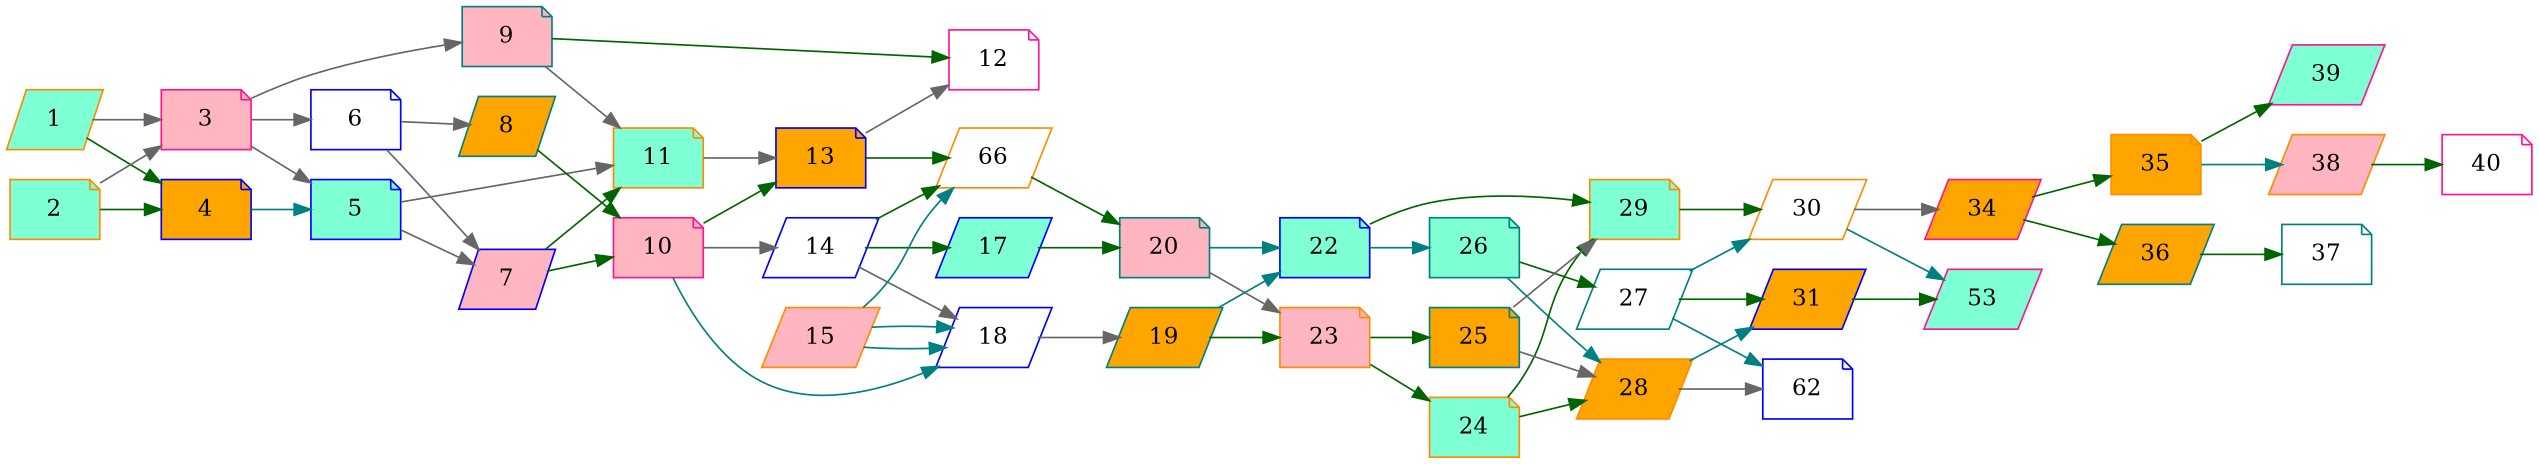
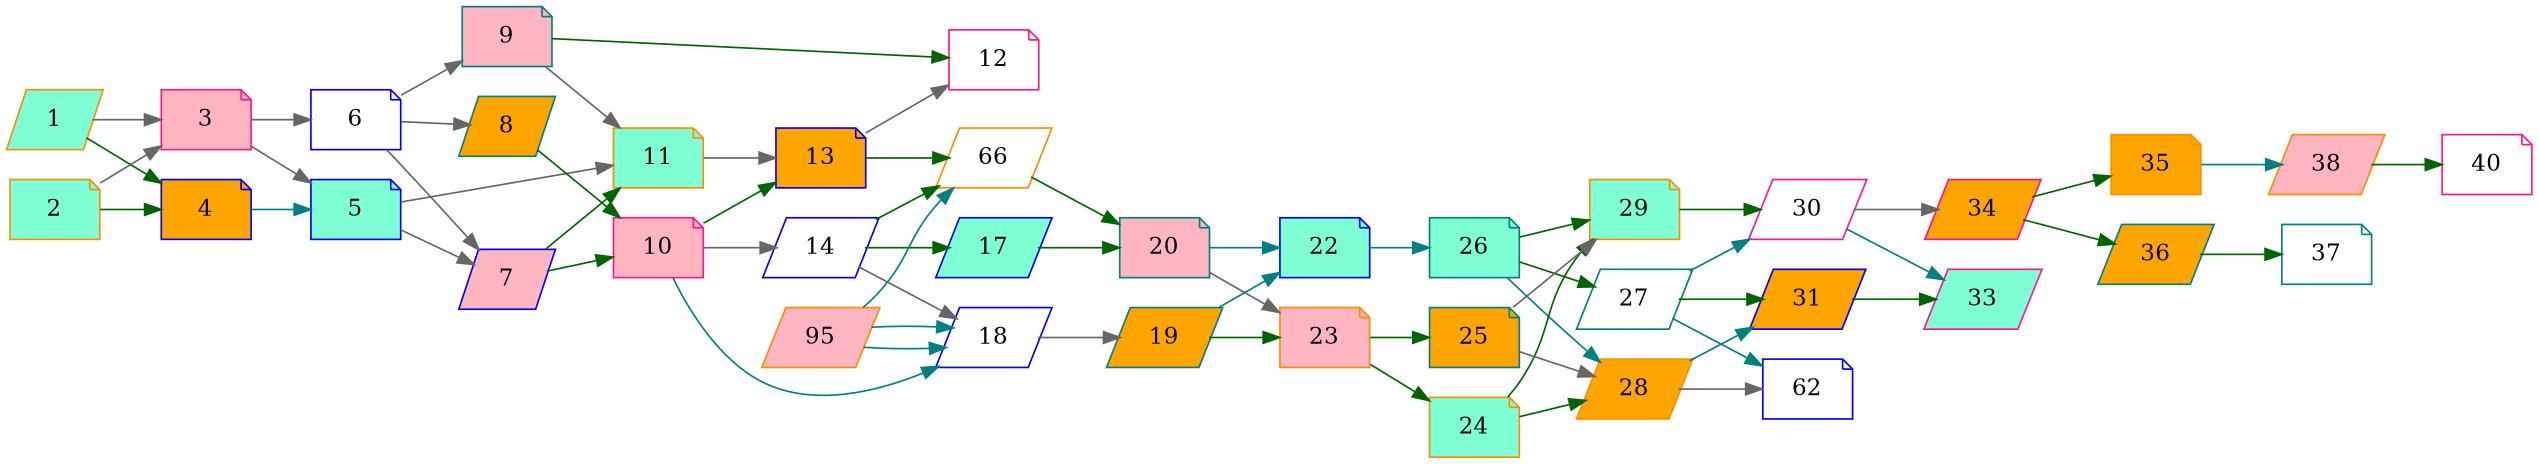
  digraph {
    rankdir=LR
    node [alpha=0.16 color=darkorange fillcolor=aquamarine shape=note style=filled]
    edge [color=darkgreen]
    1 [alpha=0.19 expect_size=10027008 shape=parallelogram]
    3 [alpha=0.08 color=deeppink expect_size=14729216 fillcolor=lightpink]
    4 [color=blue expect_size=25321472 fillcolor=orange]
    5 [color=blue expect_size=47639552]
    6 [alpha=0.18 color=blue expect_size=51911680 fillcolor=white]
    7 [alpha=0.09 color=blue expect_size=46503936 fillcolor=lightpink shape=parallelogram]
    11 [alpha=0.01 expect_size=6454272]
    8 [alpha=0.08 color=teal expect_size=31815680 fillcolor=orange shape=parallelogram]
    9 [alpha=0.07 color=teal expect_size=28535808 fillcolor=lightpink]
    2 [alpha=0.19 expect_size=27179008]
    10 [alpha=0.06 color=deeppink expect_size=45861888 fillcolor=lightpink]
    12 [alpha=0.05 color=deeppink expect_size=51341312 fillcolor=white]
    13 [alpha=0.09 color=blue expect_size=48222208 fillcolor=orange]
    14 [color=blue expect_size=20433920 fillcolor=white shape=parallelogram]
    18 [alpha=0.18 color=blue expect_size=19387392 fillcolor=white shape=parallelogram]
    n16 [alpha=0.02 expect_size=48819200 fillcolor=white label=66 shape=parallelogram]
    17 [alpha=0.08 color=blue expect_size=44335104 shape=parallelogram]
-   15 [expect_size=11729920 fillcolor=lightpink shape=parallelogram]
+   15 [expect_size=11729920 fillcolor=lightpink shape=parallelogram label=95]
    20 [alpha=0.05 color=teal expect_size=8809472 fillcolor=lightpink]
    19 [alpha=0.00 color=teal expect_size=39277568 fillcolor=orange shape=parallelogram]
    22 [alpha=0.09 color=blue expect_size=26585088]
    23 [alpha=0.09 expect_size=38353920 fillcolor=lightpink]
    26 [alpha=0.12 color=teal expect_size=40982528]
    24 [alpha=0.18 expect_size=12773376]
    25 [alpha=0.05 color=teal expect_size=49357824 fillcolor=orange]
    28 [alpha=0.12 expect_size=18670592 fillcolor=orange shape=parallelogram]
    29 [alpha=0.17 expect_size=13225984]
    27 [color=teal expect_size=46513152 fillcolor=white shape=parallelogram]
    31 [alpha=0.02 color=blue expect_size=26333184 fillcolor=orange shape=parallelogram]
    n30 [alpha=0.05 color=blue expect_size=8501248 fillcolor=white label=62]
-   30 [alpha=0.19 expect_size=13773824 fillcolor=white shape=parallelogram]
-   33 [alpha=0.06 color=deeppink expect_size=29402112 shape=parallelogram label=53]
+   30 [alpha=0.19 color=deeppink expect_size=13773824 fillcolor=white shape=parallelogram]
+   33 [alpha=0.06 color=deeppink expect_size=29402112 shape=parallelogram]
    34 [alpha=0.13 color=deeppink expect_size=51337216 fillcolor=orange shape=parallelogram]
    35 [alpha=0.03 expect_size=47200256 fillcolor=orange]
    36 [alpha=0.12 color=teal expect_size=12200960 fillcolor=orange shape=parallelogram]
    38 [alpha=0.08 expect_size=30889984 fillcolor=lightpink shape=parallelogram]
-   39 [alpha=0.13 color=deeppink expect_size=10855424 shape=parallelogram]
    37 [alpha=0.17 color=teal expect_size=40197120 fillcolor=white]
    40 [alpha=0.00 color=deeppink expect_size=50571264 fillcolor=white]
    1 -> 3 [color=gray40]
    1 -> 4
    3 -> 5 [color=gray40]
    3 -> 6 [color=gray40]
    4 -> 5 [color=teal]
    5 -> 7 [color=gray40]
    5 -> 11 [color=gray40]
    6 -> 7 [color=gray40]
    6 -> 8 [color=gray40]
-   3 -> 9 [color=gray40]
+   6 -> 9 [color=gray40]
    7 -> 11
    7 -> 10
    11 -> 13 [color=gray40]
    8 -> 10
    9 -> 11 [color=gray40]
    9 -> 12
    2 -> 3 [color=gray40]
    2 -> 4
    10 -> 13
    10 -> 14 [color=gray40]
    10 -> 18 [color=teal]
    13 -> 12 [color=gray40]
    13 -> n16
    14 -> 18 [color=gray40]
    14 -> n16
    14 -> 17
    18 -> 19 [color=gray40]
    n16 -> 20
    17 -> 20
    15 -> 18 [color=teal]
    15 -> 18 [color=teal]
    15 -> n16 [color=teal]
    20 -> 22 [color=teal]
    20 -> 23 [color=gray40]
    19 -> 22 [color=teal]
    19 -> 23
    22 -> 26 [color=teal]
    23 -> 24
    23 -> 25
    26 -> 28 [color=teal]
-   22 -> 29
+   26 -> 29
    26 -> 27
    24 -> 28
    24 -> 29
    25 -> 28 [color=gray40]
    25 -> 29 [color=gray40]
    28 -> 31 [color=teal]
    28 -> n30 [color=gray40]
    29 -> 30
    27 -> 31
    27 -> n30 [color=teal]
    27 -> 30 [color=teal]
    31 -> 33
    30 -> 33 [color=teal]
    30 -> 34 [color=gray40]
    34 -> 35
    34 -> 36
    35 -> 38 [color=teal]
-   35 -> 39
    36 -> 37
    38 -> 40
  }
